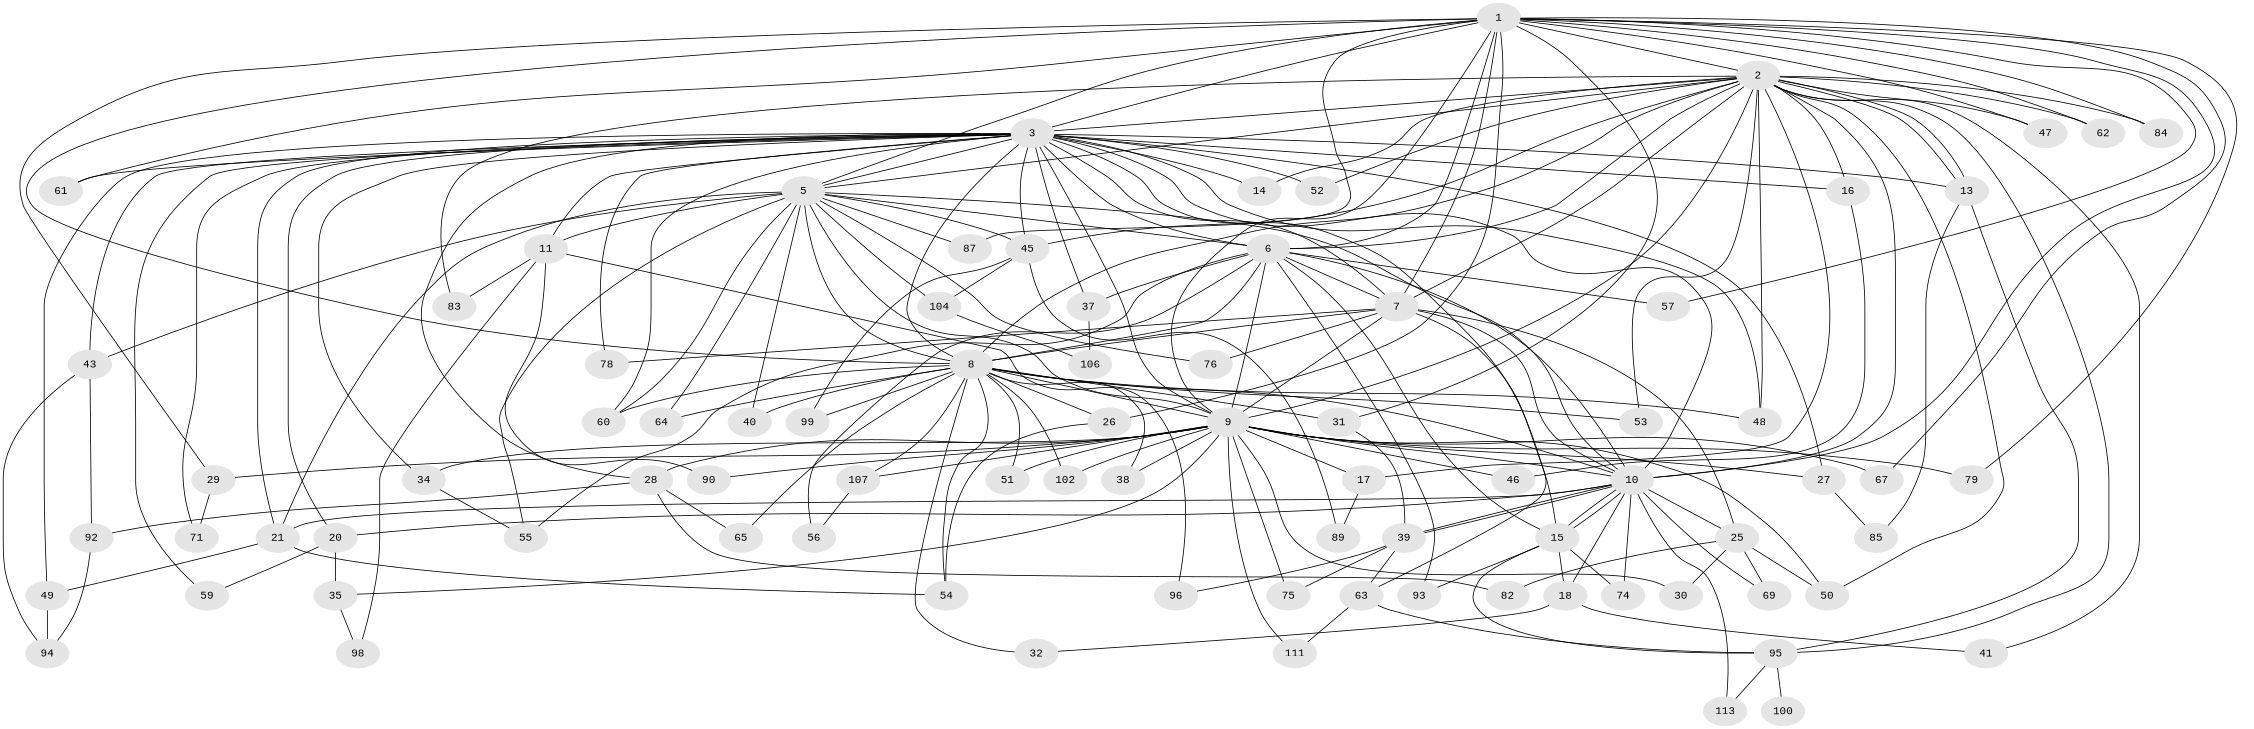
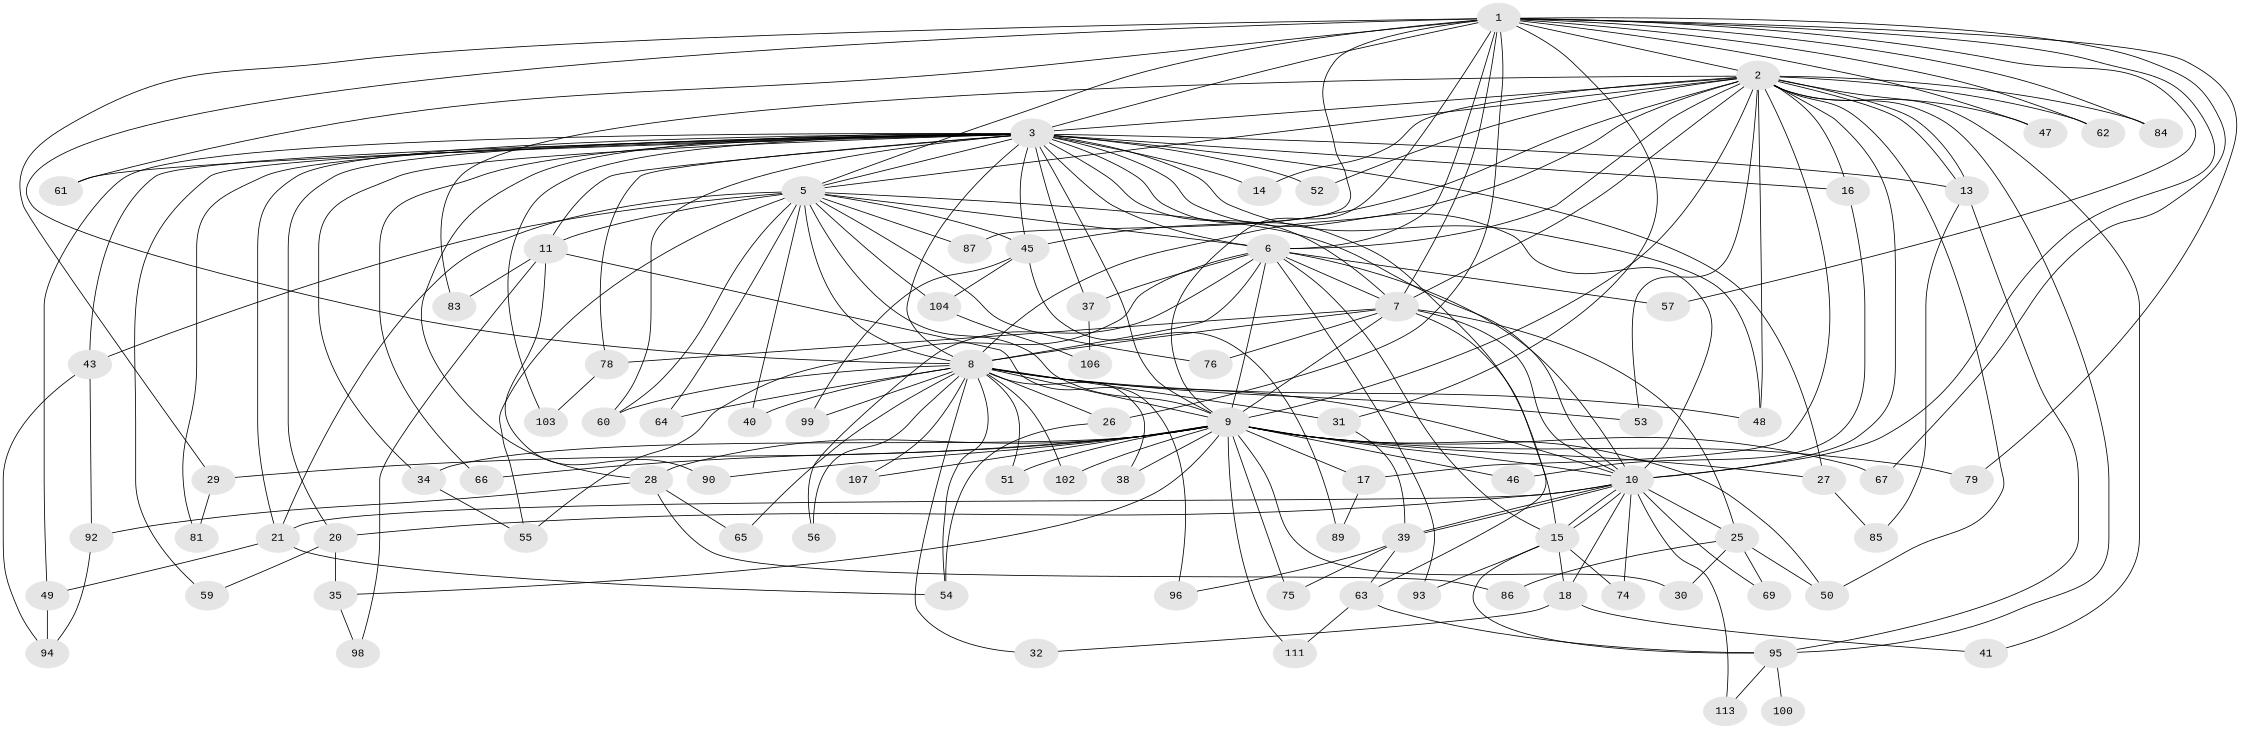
  graph {
    fontname="Liberation Mono"
    node [color=gray90 fontname="Liberation Mono" style=filled]
    edge [fontname="Liberation Mono"]
    1 [super="+36"]
    2 [super="+105"]
    3 [super="+4"]
    5 [super="+19"]
    6 [super="+80"]
    7
    8 [super="+23"]
    9 [super="+42"]
    10 [super="+12"]
    26
    29
    31
    47
    57
    61
    62
    67
    79
    84
    87
    13 [super="+33"]
    14
    16
    17
    41
    45 [super="+70"]
    48 [super="+97"]
    50
    52
    53
    83
    95 [super="+109"]
    11 [super="+91"]
    20 [super="+24"]
    21 [super="+22"]
    27
    28 [super="+58"]
    34
    37
    43
    49 [super="+73"]
    59
    60
    63 [super="+101"]
+   66
    78
-   81 [label=71]
+   81
+   103
    40
    55 [super="+71"]
    64
    76
    104
    15 [super="+77"]
    56
    93
    25 [super="+108"]
    32
    38
    51
    54 [super="+72"]
    65
    99
    102
    107
    30
    35 [super="+86"]
    46
    75
    90
    111
    18
    39 [super="+44"]
    69
    74
    113
    85
    89
    100
    96
    98
-   82
+   82 [label=86]
    92
    106
    94 [super="+110"]
    1 -- 2
    1 -- 3 [weight=2]
    1 -- 5 [weight=2]
    1 -- 6
    1 -- 7
    1 -- 8
    1 -- 9
    1 -- 10
    1 -- 26
    1 -- 29
    1 -- 31
    1 -- 47
    1 -- 57
    1 -- 61
    1 -- 62
    1 -- 67
    1 -- 79
    1 -- 84
    1 -- 87
    2 -- 3 [weight=2]
    2 -- 5
    2 -- 6
    2 -- 7
    2 -- 8
    2 -- 9
    2 -- 10 [weight=2]
    2 -- 47
    2 -- 62
    2 -- 84
    2 -- 13
    2 -- 13
    2 -- 14
    2 -- 16
    2 -- 17
    2 -- 41
    2 -- 45
    2 -- 48
    2 -- 50
    2 -- 52
    2 -- 53
    2 -- 83
    2 -- 95
    3 -- 5 [weight=2]
    3 -- 6 [weight=2]
    3 -- 7 [weight=2]
    3 -- 8 [weight=2]
    3 -- 9 [weight=2]
    3 -- 10 [weight=2]
    3 -- 61
    3 -- 13
    3 -- 14
    3 -- 16
    3 -- 45
    3 -- 48
    3 -- 52
    3 -- 11
    3 -- 20
    3 -- 21
    3 -- 27
    3 -- 28
    3 -- 34
    3 -- 37
    3 -- 43
    3 -- 49 [weight=2]
    3 -- 59
    3 -- 60
    3 -- 63 [weight=2]
+   3 -- 66
    3 -- 78
    3 -- 81
+   3 -- 103
    5 -- 6
    5 -- 8
    5 -- 9
    5 -- 10
    5 -- 87
    5 -- 45
    5 -- 11 [weight=3]
    5 -- 21
    5 -- 43
    5 -- 60
    5 -- 40
    5 -- 55
    5 -- 64
    5 -- 76
    5 -- 104
    6 -- 7
    6 -- 8
    6 -- 9
    6 -- 10
    6 -- 57
    6 -- 37
    6 -- 55
    6 -- 15
    6 -- 56
    6 -- 93
    7 -- 8
    7 -- 9
    7 -- 10
    7 -- 78
    7 -- 76
    7 -- 15
    7 -- 25
    8 -- 9 [weight=2]
    8 -- 10 [weight=2]
    8 -- 26
    8 -- 31
    8 -- 48
    8 -- 53
    8 -- 60
    8 -- 40
    8 -- 64
-   107 -- 56
+   8 -- 56
    8 -- 32
    8 -- 38
    8 -- 51
    8 -- 54
    8 -- 65
    8 -- 99
    8 -- 102
    8 -- 107
    9 -- 10
    9 -- 29
    9 -- 67
    9 -- 79
    9 -- 17
    9 -- 50
    9 -- 27
    9 -- 28
    9 -- 34
+   9 -- 66
    9 -- 38
    9 -- 51
    9 -- 102
    9 -- 107
    9 -- 30
    9 -- 35 [weight=2]
    9 -- 46
    9 -- 75
    9 -- 90
    9 -- 111
    10 -- 20 [weight=2]
    10 -- 21
    10 -- 15
    10 -- 15
    10 -- 25
    10 -- 18
    10 -- 39
    10 -- 39
    10 -- 69
    10 -- 74
    10 -- 113
    26 -- 54
    29 -- 81
    31 -- 39
    13 -- 95
    13 -- 85
    16 -- 46
    17 -- 89
    45 -- 104
    45 -- 99
    45 -- 89
    95 -- 113
    95 -- 100
    11 -- 83
    11 -- 90
    11 -- 96
    11 -- 98
    20 -- 59
    20 -- 35
    21 -- 49
    21 -- 54
    27 -- 85
    28 -- 65
    28 -- 82
    28 -- 92
    34 -- 55
    37 -- 106
    43 -- 92
    43 -- 94
    49 -- 94
    63 -- 95
    63 -- 111
+   78 -- 103
    104 -- 106
    15 -- 95
    15 -- 93
    15 -- 18
    15 -- 74
    25 -- 50
    25 -- 30
    25 -- 69
    25 -- 82
    35 -- 98
    18 -- 41
    18 -- 32
    39 -- 63
    39 -- 75
    39 -- 96
    92 -- 94
  }
